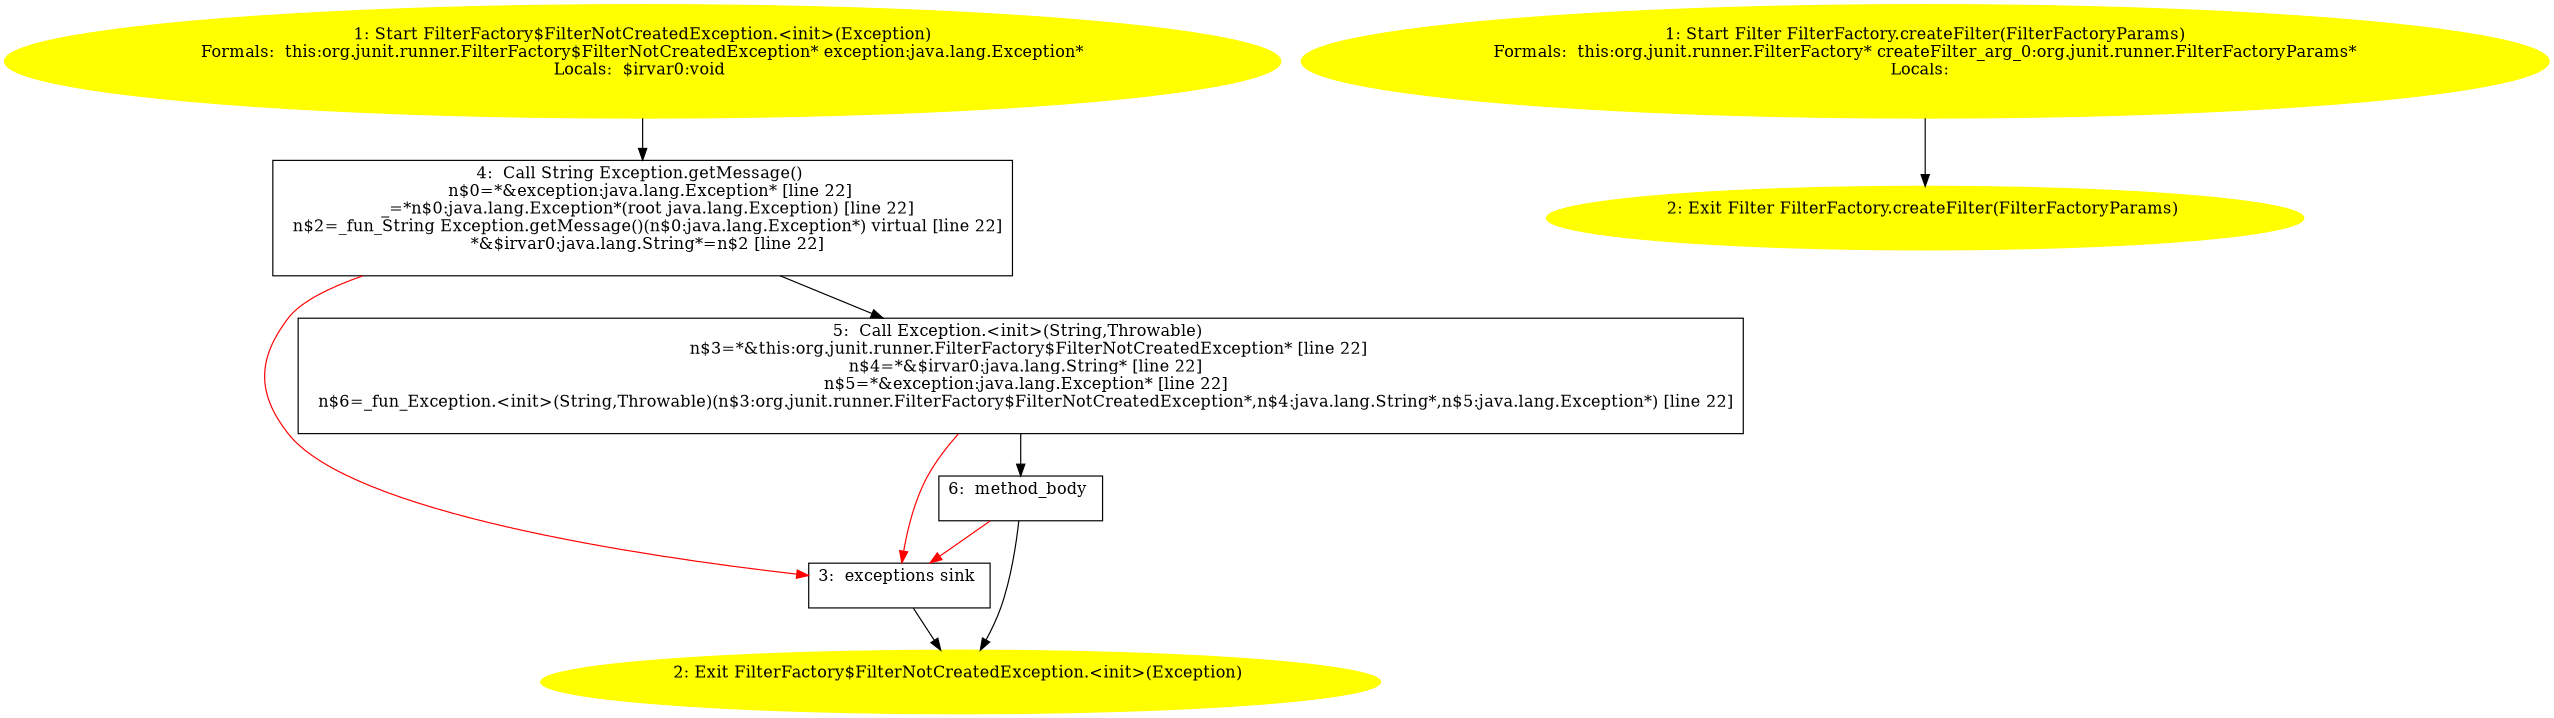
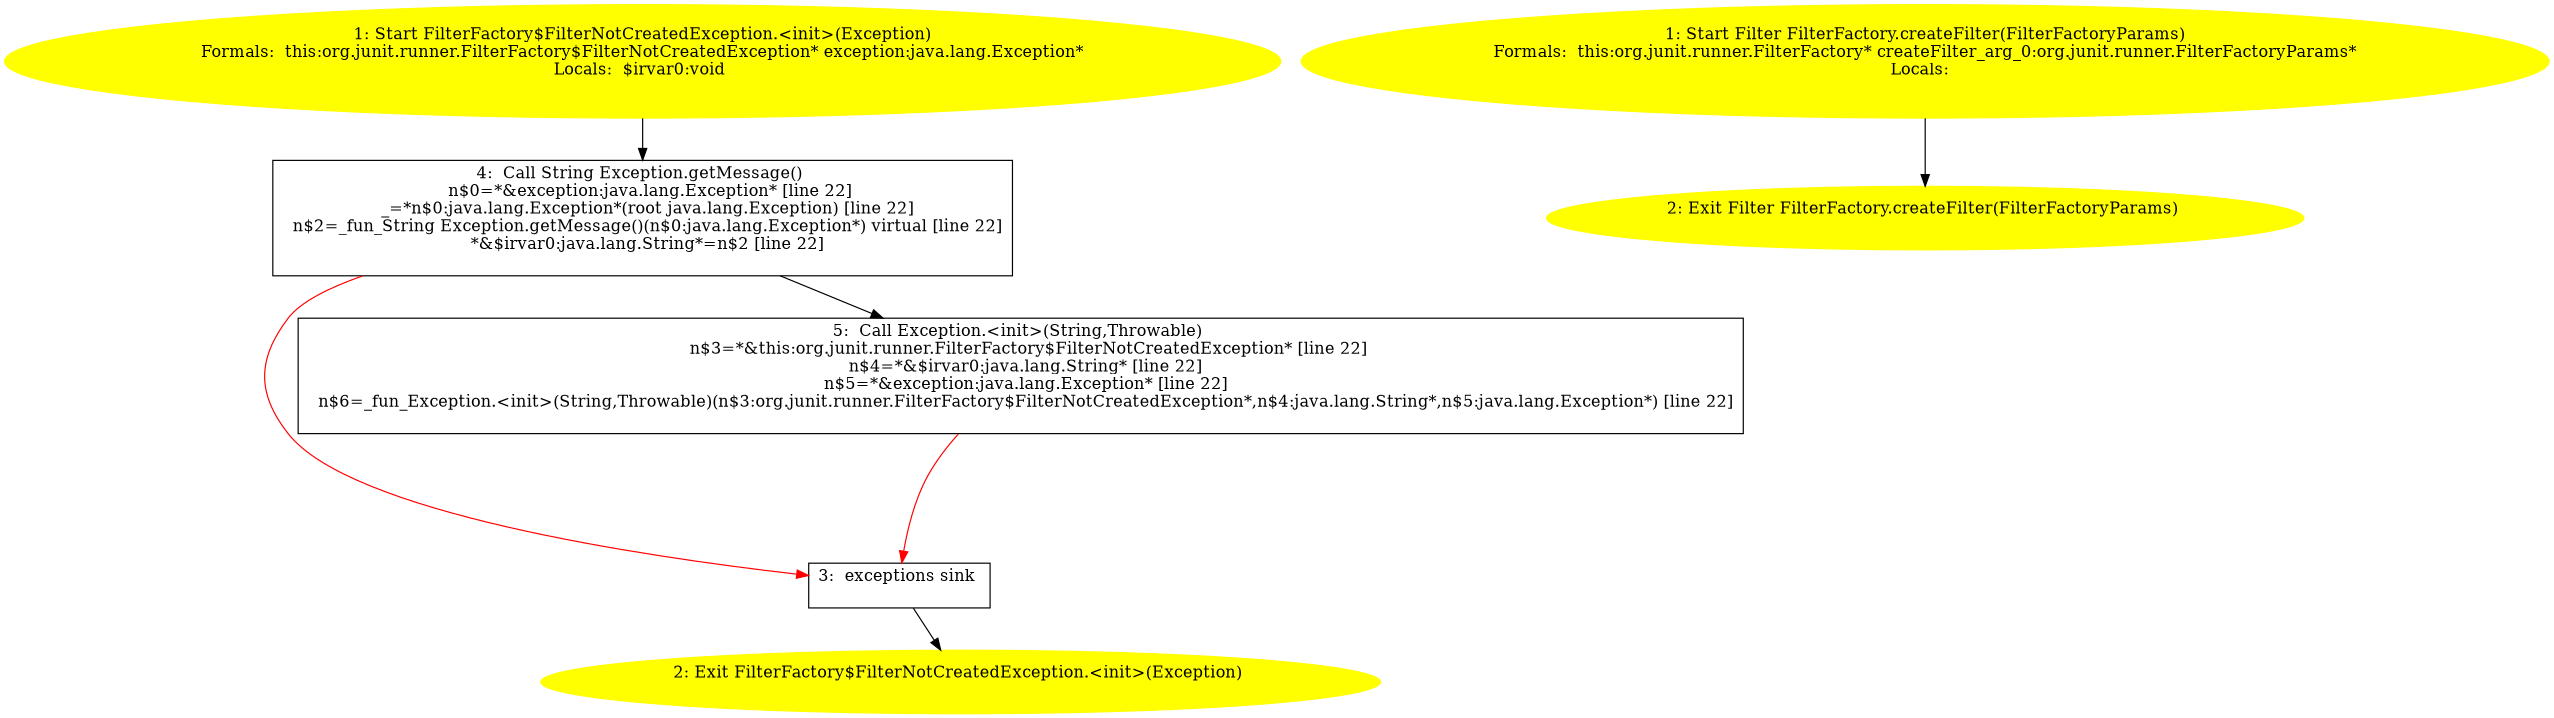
  digraph {
    fontname="DejaVu Serif"
    node [fontname="DejaVu Serif"]
    edge [fontname="DejaVu Serif"]
    n1 [color=yellow label="1: Start FilterFactory$FilterNotCreatedException.<init>(Exception)\nFormals:  this:org.junit.runner.FilterFactory$FilterNotCreatedException* exception:java.lang.Exception*\nLocals:  $irvar0:void \n  " style=filled]
    n2 [label="4:  Call String Exception.getMessage() \n   n$0=*&exception:java.lang.Exception* [line 22]\n  _=*n$0:java.lang.Exception*(root java.lang.Exception) [line 22]\n  n$2=_fun_String Exception.getMessage()(n$0:java.lang.Exception*) virtual [line 22]\n  *&$irvar0:java.lang.String*=n$2 [line 22]\n " shape=box]
    n3 [label="3:  exceptions sink \n  " shape=box]
    n4 [label="5:  Call Exception.<init>(String,Throwable) \n   n$3=*&this:org.junit.runner.FilterFactory$FilterNotCreatedException* [line 22]\n  n$4=*&$irvar0:java.lang.String* [line 22]\n  n$5=*&exception:java.lang.Exception* [line 22]\n  n$6=_fun_Exception.<init>(String,Throwable)(n$3:org.junit.runner.FilterFactory$FilterNotCreatedException*,n$4:java.lang.String*,n$5:java.lang.Exception*) [line 22]\n " shape=box]
    n5 [color=yellow label="2: Exit FilterFactory$FilterNotCreatedException.<init>(Exception) \n  " style=filled]
-   n6 [label="6:  method_body \n  " shape=box]
    n7 [color=yellow label="1: Start Filter FilterFactory.createFilter(FilterFactoryParams)\nFormals:  this:org.junit.runner.FilterFactory* createFilter_arg_0:org.junit.runner.FilterFactoryParams*\nLocals:  \n  " style=filled]
    n8 [color=yellow label="2: Exit Filter FilterFactory.createFilter(FilterFactoryParams) \n  " style=filled]
    n1 -> n2
    n2 -> n3 [color=red]
    n2 -> n4
    n3 -> n5
    n4 -> n3 [color=red]
-   n4 -> n6
-   n6 -> n3 [color=red]
-   n6 -> n5
    n7 -> n8
  }
